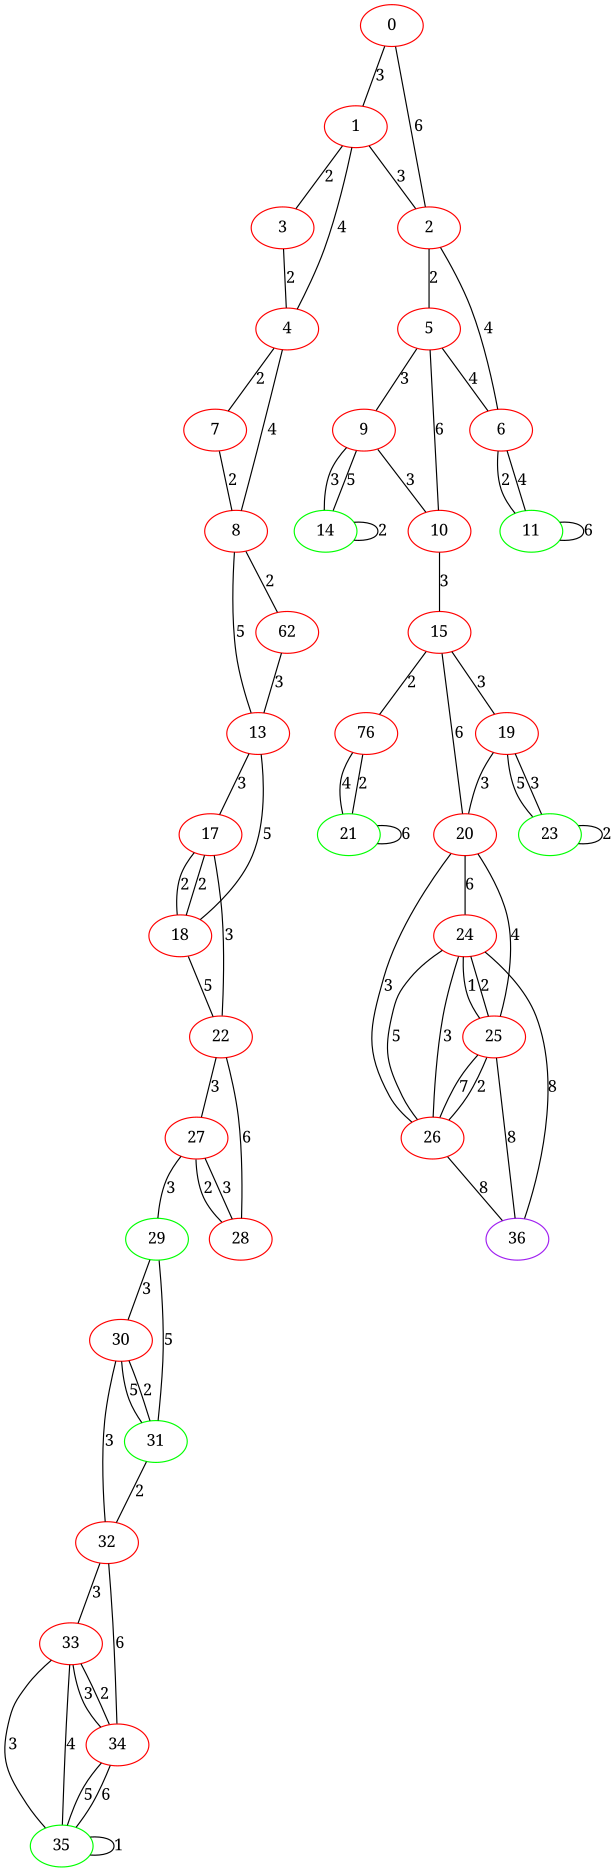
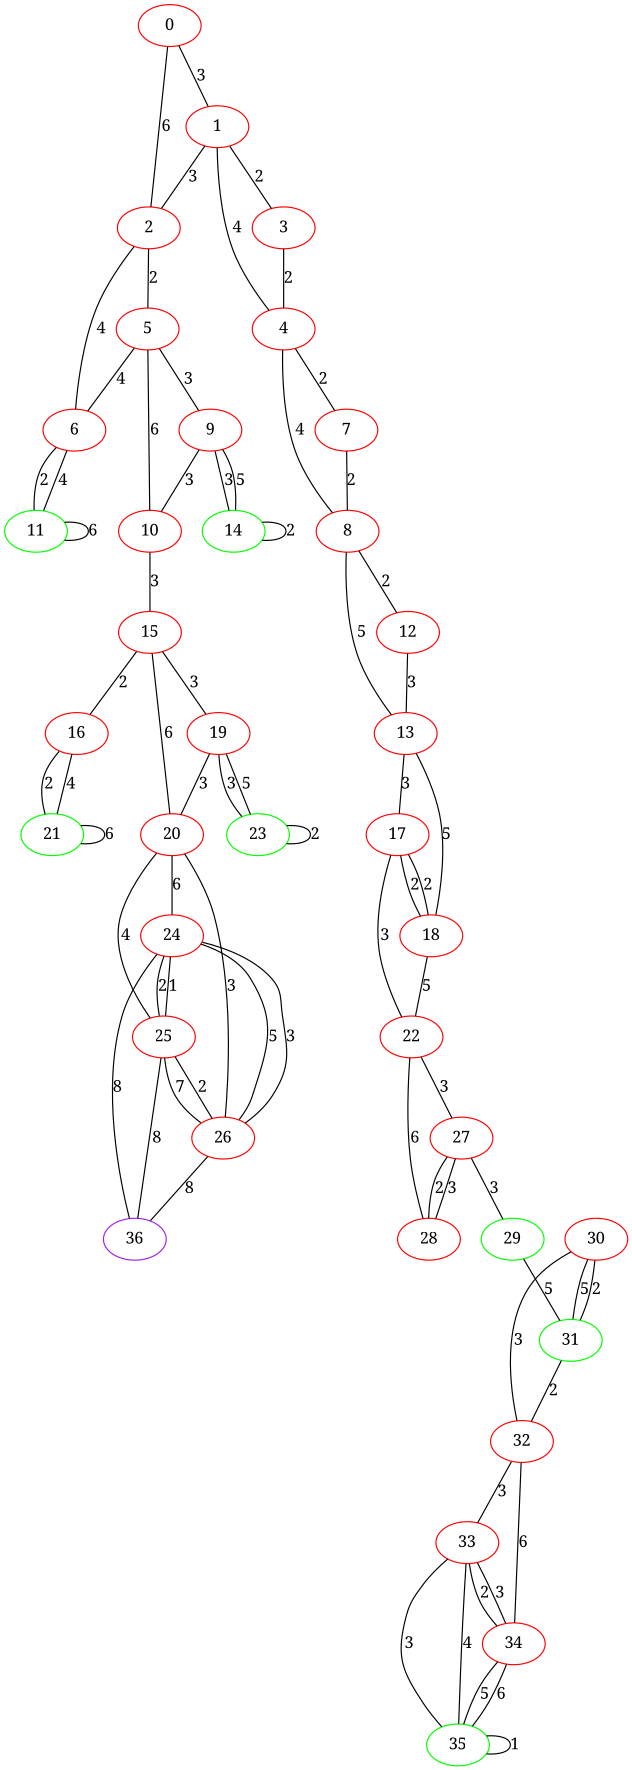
  graph {
    fontname="Noto Serif"
    node [color=red fontname="Noto Serif" weight=1]
    edge [fontname="Noto Serif"]
    0
    1
    2
    3
    4
    5
    6
    7
    8
    9
    10
    11 [color=green weight=2]
-   12 [label=62]
+   12
    13
    14 [color=green weight=2]
    15
    17
    18
-   16 [label=76]
+   16
    19
    20
    21 [color=green weight=2]
    22
    23 [color=green weight=2]
    24
    25
    26
    27
    28
    36 [color=purple weight=4]
    29 [color=green]
    30
    31 [color=green weight=2]
    32
    33
    34
    35 [color=green weight=2]
    0 -- 1 [label=3]
    0 -- 2 [label=6]
    1 -- 2 [label=3]
    1 -- 3 [label=2]
    1 -- 4 [label=4]
    2 -- 5 [label=2]
    2 -- 6 [label=4]
    3 -- 4 [label=2]
    4 -- 7 [label=2]
    4 -- 8 [label=4]
    5 -- 6 [label=4]
    5 -- 9 [label=3]
    5 -- 10 [label=6]
    6 -- 11 [label=2]
    6 -- 11 [label=4]
    7 -- 8 [label=2]
    8 -- 12 [label=2]
    8 -- 13 [label=5]
    9 -- 10 [label=3]
    9 -- 14 [label=3]
    9 -- 14 [label=5]
    10 -- 15 [label=3]
    11 -- 11 [label=6]
    12 -- 13 [label=3]
    13 -- 17 [label=3]
    13 -- 18 [label=5]
    14 -- 14 [label=2]
    15 -- 16 [label=2]
    15 -- 19 [label=3]
    15 -- 20 [label=6]
    17 -- 18 [label=2]
    17 -- 18 [label=2]
    17 -- 22 [label=3]
    18 -- 22 [label=5]
    16 -- 21 [label=2]
    16 -- 21 [label=4]
    19 -- 20 [label=3]
    19 -- 23 [label=3]
    19 -- 23 [label=5]
    20 -- 24 [label=6]
    20 -- 25 [label=4]
    20 -- 26 [label=3]
    21 -- 21 [label=6]
    22 -- 27 [label=3]
    22 -- 28 [label=6]
    23 -- 23 [label=2]
    24 -- 25 [label=2]
    24 -- 25 [label=1]
    24 -- 26 [label=5]
    24 -- 26 [label=3]
    24 -- 36 [label=8]
    25 -- 26 [label=7]
    25 -- 26 [label=2]
    25 -- 36 [label=8]
    26 -- 36 [label=8]
    27 -- 28 [label=2]
    27 -- 28 [label=3]
    27 -- 29 [label=3]
-   29 -- 30 [label=3]
    29 -- 31 [label=5]
    30 -- 31 [label=5]
    30 -- 31 [label=2]
    30 -- 32 [label=3]
    31 -- 32 [label=2]
    32 -- 33 [label=3]
    32 -- 34 [label=6]
    33 -- 34 [label=2]
    33 -- 34 [label=3]
    33 -- 35 [label=3]
    33 -- 35 [label=4]
    34 -- 35 [label=5]
    34 -- 35 [label=6]
    35 -- 35 [label=1]
  }
